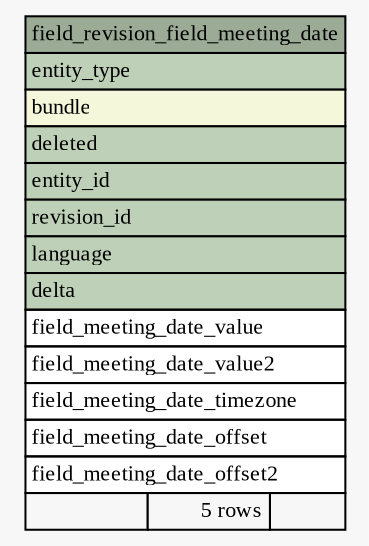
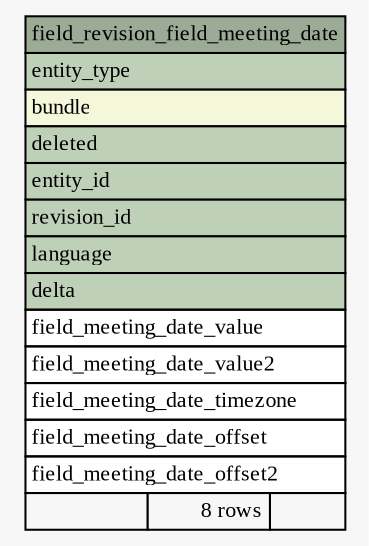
  digraph {
    bgcolor="#f7f7f7"
    fontname="Liberation Serif"
    fontsize=11
    nodesep=0.18
    rankdir=TB
    ranksep=0.46
-   n1 [fontname="Liberation Serif" fontsize=11 label=<     <TABLE BORDER="0" CELLBORDER="1" CELLSPACING="0" BGCOLOR="#ffffff">       <TR><TD COLSPAN="3" BGCOLOR="#9bab96" ALIGN="CENTER">field_revision_field_meeting_date</TD></TR>       <TR><TD PORT="entity_type" COLSPAN="3" BGCOLOR="#bed1b8" ALIGN="LEFT">entity_type</TD></TR>       <TR><TD PORT="bundle" COLSPAN="3" BGCOLOR="#f4f7da" ALIGN="LEFT">bundle</TD></TR>       <TR><TD PORT="deleted" COLSPAN="3" BGCOLOR="#bed1b8" ALIGN="LEFT">deleted</TD></TR>       <TR><TD PORT="entity_id" COLSPAN="3" BGCOLOR="#bed1b8" ALIGN="LEFT">entity_id</TD></TR>       <TR><TD PORT="revision_id" COLSPAN="3" BGCOLOR="#bed1b8" ALIGN="LEFT">revision_id</TD></TR>       <TR><TD PORT="language" COLSPAN="3" BGCOLOR="#bed1b8" ALIGN="LEFT">language</TD></TR>       <TR><TD PORT="delta" COLSPAN="3" BGCOLOR="#bed1b8" ALIGN="LEFT">delta</TD></TR>       <TR><TD PORT="field_meeting_date_value" COLSPAN="3" ALIGN="LEFT">field_meeting_date_value</TD></TR>       <TR><TD PORT="field_meeting_date_value2" COLSPAN="3" ALIGN="LEFT">field_meeting_date_value2</TD></TR>       <TR><TD PORT="field_meeting_date_timezone" COLSPAN="3" ALIGN="LEFT">field_meeting_date_timezone</TD></TR>       <TR><TD PORT="field_meeting_date_offset" COLSPAN="3" ALIGN="LEFT">field_meeting_date_offset</TD></TR>       <TR><TD PORT="field_meeting_date_offset2" COLSPAN="3" ALIGN="LEFT">field_meeting_date_offset2</TD></TR>       <TR><TD ALIGN="LEFT" BGCOLOR="#f7f7f7">  </TD><TD ALIGN="RIGHT" BGCOLOR="#f7f7f7">5 rows</TD><TD ALIGN="RIGHT" BGCOLOR="#f7f7f7">  </TD></TR>     </TABLE>> shape=plaintext]
+   n1 [fontname="Liberation Serif" fontsize=11 label=<     <TABLE BORDER="0" CELLBORDER="1" CELLSPACING="0" BGCOLOR="#ffffff">       <TR><TD COLSPAN="3" BGCOLOR="#9bab96" ALIGN="CENTER">field_revision_field_meeting_date</TD></TR>       <TR><TD PORT="entity_type" COLSPAN="3" BGCOLOR="#bed1b8" ALIGN="LEFT">entity_type</TD></TR>       <TR><TD PORT="bundle" COLSPAN="3" BGCOLOR="#f4f7da" ALIGN="LEFT">bundle</TD></TR>       <TR><TD PORT="deleted" COLSPAN="3" BGCOLOR="#bed1b8" ALIGN="LEFT">deleted</TD></TR>       <TR><TD PORT="entity_id" COLSPAN="3" BGCOLOR="#bed1b8" ALIGN="LEFT">entity_id</TD></TR>       <TR><TD PORT="revision_id" COLSPAN="3" BGCOLOR="#bed1b8" ALIGN="LEFT">revision_id</TD></TR>       <TR><TD PORT="language" COLSPAN="3" BGCOLOR="#bed1b8" ALIGN="LEFT">language</TD></TR>       <TR><TD PORT="delta" COLSPAN="3" BGCOLOR="#bed1b8" ALIGN="LEFT">delta</TD></TR>       <TR><TD PORT="field_meeting_date_value" COLSPAN="3" ALIGN="LEFT">field_meeting_date_value</TD></TR>       <TR><TD PORT="field_meeting_date_value2" COLSPAN="3" ALIGN="LEFT">field_meeting_date_value2</TD></TR>       <TR><TD PORT="field_meeting_date_timezone" COLSPAN="3" ALIGN="LEFT">field_meeting_date_timezone</TD></TR>       <TR><TD PORT="field_meeting_date_offset" COLSPAN="3" ALIGN="LEFT">field_meeting_date_offset</TD></TR>       <TR><TD PORT="field_meeting_date_offset2" COLSPAN="3" ALIGN="LEFT">field_meeting_date_offset2</TD></TR>       <TR><TD ALIGN="LEFT" BGCOLOR="#f7f7f7">  </TD><TD ALIGN="RIGHT" BGCOLOR="#f7f7f7">8 rows</TD><TD ALIGN="RIGHT" BGCOLOR="#f7f7f7">  </TD></TR>     </TABLE>> shape=plaintext]
  }
